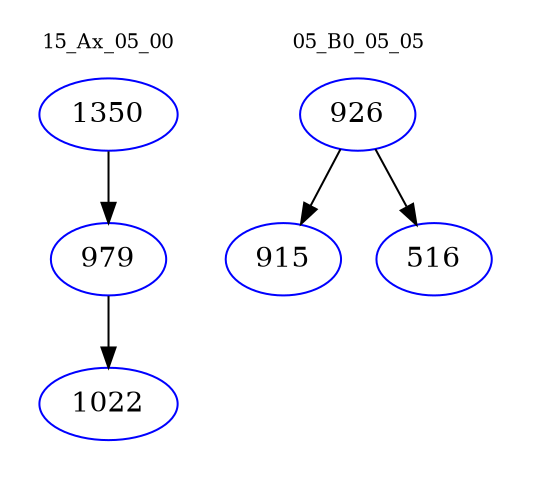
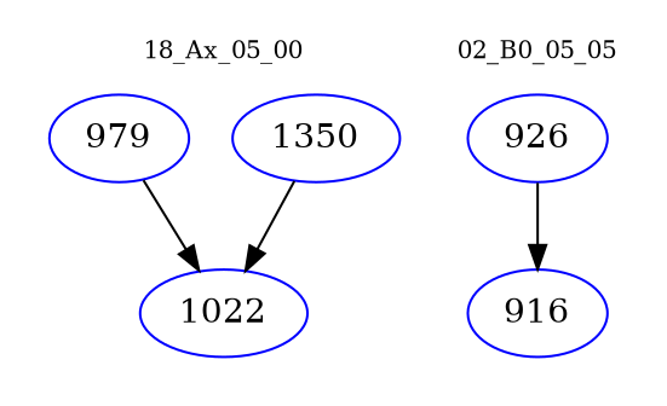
  digraph {
    node [color=blue]
    edge [color=black]
    n1 [label=1350]
    n2 [label=979]
    n3 [label=1022]
    n4 [label=926]
-   n5 [label=915]
-   n6 [label=516]
+   n6 [label=916]
    subgraph cluster_1 {
      color=white
      fontsize=10
-     label="15_Ax_05_00"
+     label="18_Ax_05_00"
      n1
      n2
      n3
    }
    subgraph cluster_2 {
      color=white
      fontsize=10
-     label="05_B0_05_05"
+     label="02_B0_05_05"
      n4
-     n5
      n6
    }
-   n1 -> n2
+   n1 -> n3
    n2 -> n3
-   n4 -> n5
    n4 -> n6
  }
